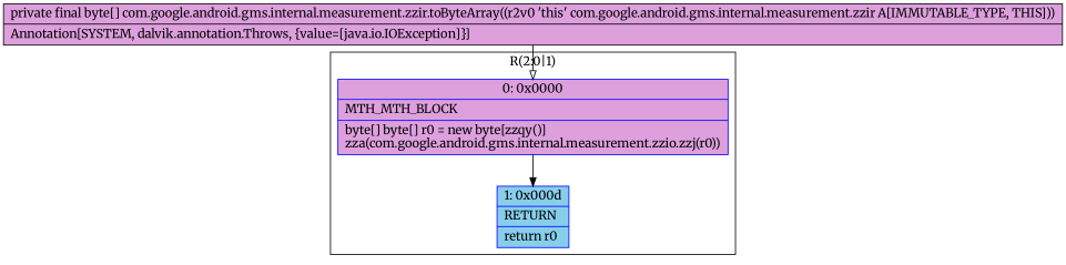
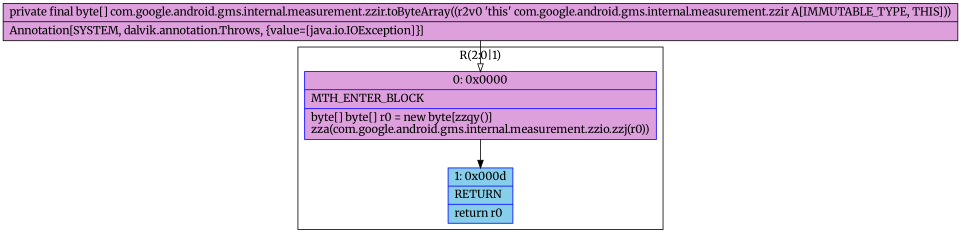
  digraph {
    fontname=Merriweather
    node [color=blue shape=record style=filled fillcolor=plum fontname=Merriweather]
    edge [fontname=Merriweather]
-   n1 [label="{0\:\ 0x0000|MTH_MTH_BLOCK\l|byte[] byte[] r0 = new byte[zzqy()]\lzza(com.google.android.gms.internal.measurement.zzio.zzj(r0))\l}"]
+   n1 [label="{0\:\ 0x0000|MTH_ENTER_BLOCK\l|byte[] byte[] r0 = new byte[zzqy()]\lzza(com.google.android.gms.internal.measurement.zzio.zzj(r0))\l}"]
    n2 [label="{1\:\ 0x000d|RETURN\l|return r0\l}" fillcolor=skyblue]
    n3 [label="{private final byte[] com.google.android.gms.internal.measurement.zzir.toByteArray((r2v0 'this' com.google.android.gms.internal.measurement.zzir A[IMMUTABLE_TYPE, THIS]))  | Annotation[SYSTEM, dalvik.annotation.Throws, \{value=[java.io.IOException]\}]\l}" color=""]
    subgraph cluster_1 {
      label="R(2:0|1)"
      n1
      n2
    }
    n1 -> n2 [arrowhead=normal]
    n3 -> n1 [arrowhead=onormal]
  }
